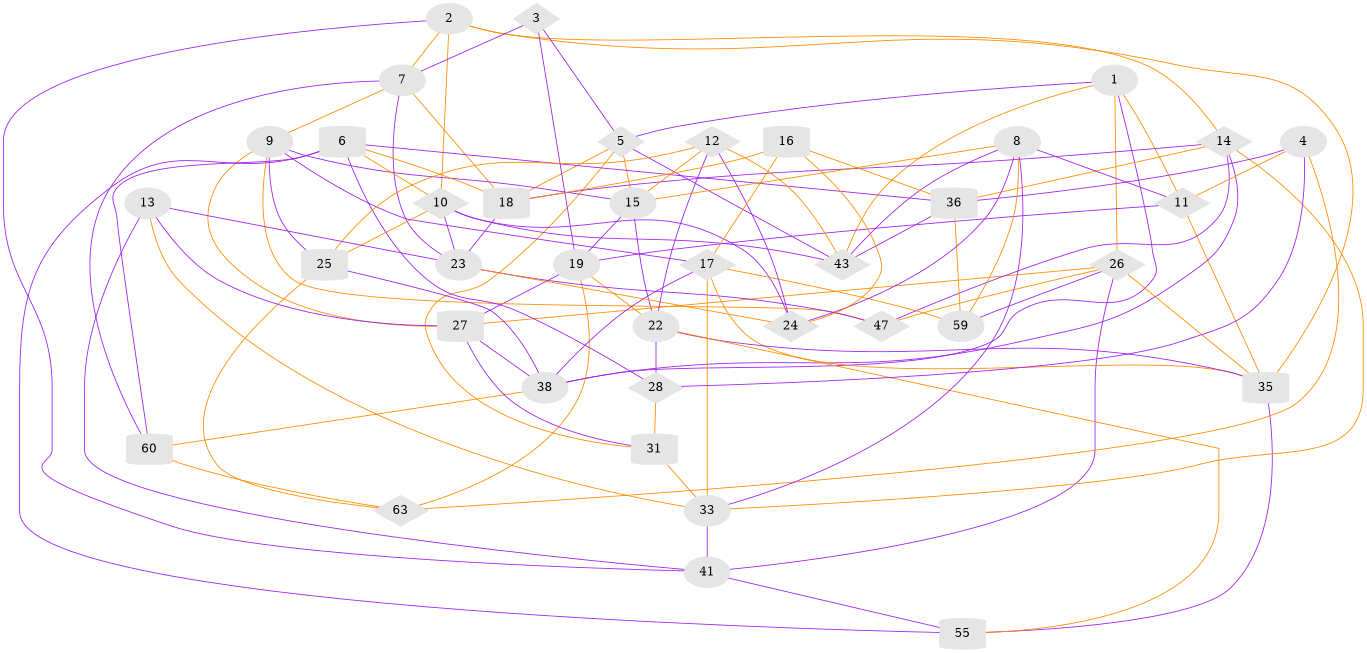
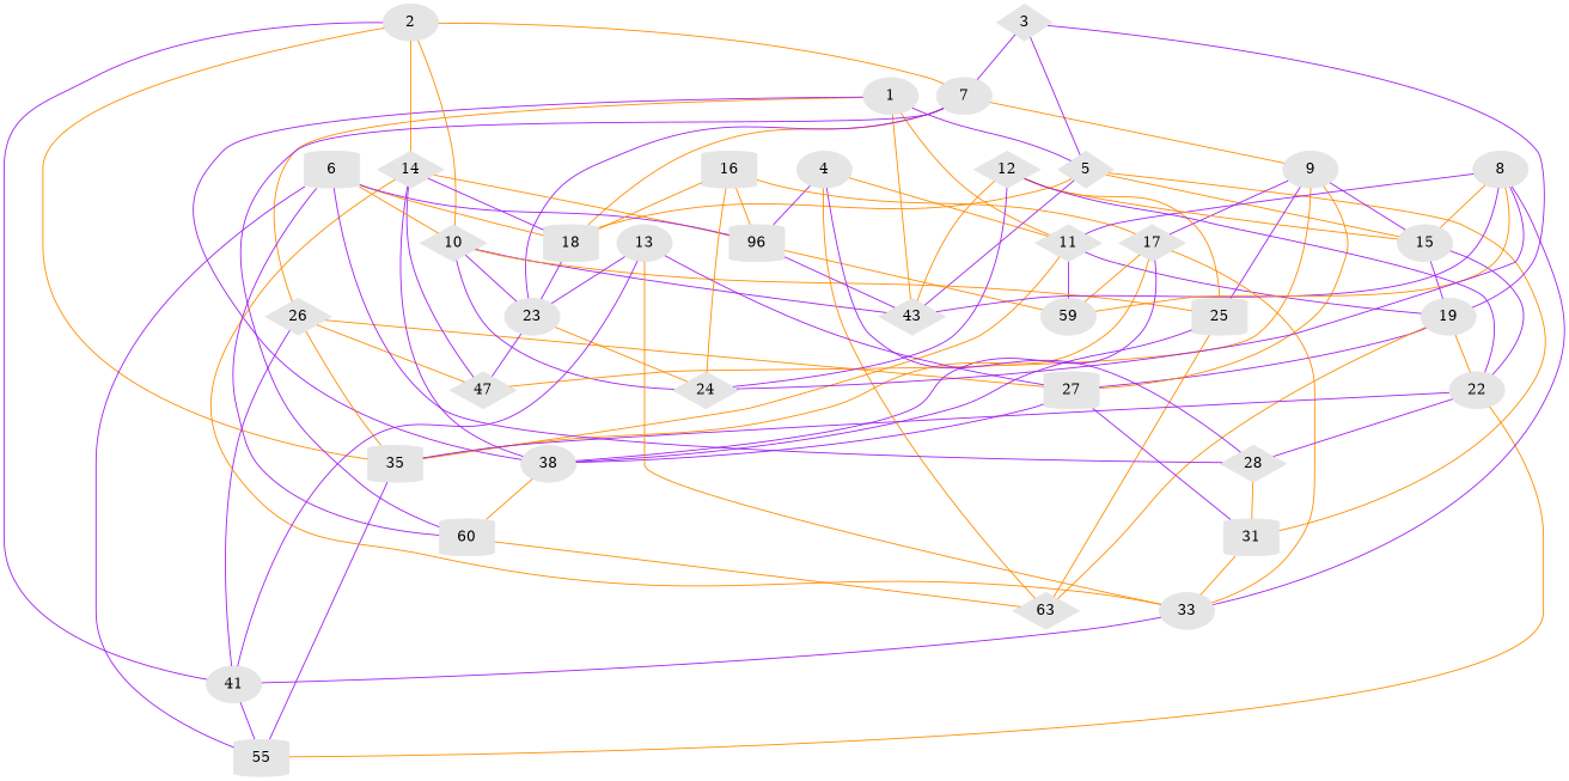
  graph {
    node [color=gray90 shape=ellipse style=filled]
    edge [color=purple]
    1 [super="+20"]
    5 [shape=diamond super="+30"]
    11 [shape=diamond super="+65"]
    26 [shape=diamond super="+52"]
    38 [super="+62"]
    43 [shape=diamond super="+50"]
    15 [super="+39"]
    18 [shape=cylinder super="+51"]
    31 [shape=cylinder]
    35 [shape=cylinder super="+37"]
    19 [super="+57"]
    41 [super="+53"]
    59
    27 [shape=cylinder super="+46"]
    47 [shape=diamond]
    60 [shape=cylinder]
    2 [super="+45"]
    7 [super="+32"]
    10 [shape=diamond super="+21"]
    14 [shape=diamond super="+56"]
    9 [super="+44"]
    23 [super="+67"]
    17 [shape=diamond super="+66"]
    25 [shape=cylinder super="+58"]
    24 [shape=diamond super="+48"]
-   36 [shape=cylinder super="+42"]
+   36 [shape=cylinder super="+42" label=96]
    33 [super="+64"]
    55 [shape=cylinder super="+61"]
    3 [shape=diamond]
    63 [shape=diamond]
    22 [super="+49"]
    4
    28 [shape=diamond]
    6 [shape=cylinder super="+40"]
    8 [super="+34"]
    12 [shape=diamond super="+54"]
    13
    16 [shape=cylinder]
    1 -- 5
    1 -- 11 [color=darkorange weight=2]
    1 -- 26 [color=darkorange]
    1 -- 38
    1 -- 43 [color=darkorange]
    5 -- 43
    5 -- 15 [color=darkorange]
    5 -- 18 [color=darkorange]
    5 -- 31 [color=darkorange]
    11 -- 35 [color=darkorange]
    11 -- 19
    26 -- 35 [color=darkorange]
    26 -- 41
-   26 -- 59
+   11 -- 59
    26 -- 27 [color=darkorange]
    26 -- 47 [color=darkorange]
    38 -- 60 [color=darkorange]
    15 -- 19
    15 -- 22
    18 -- 23
    31 -- 33 [color=darkorange]
    35 -- 55
    19 -- 27
    19 -- 63 [color=darkorange]
    19 -- 22 [color=darkorange]
    41 -- 55
    27 -- 38
    27 -- 31
    60 -- 63 [color=darkorange]
    2 -- 35 [color=darkorange]
    2 -- 41
    2 -- 7 [color=darkorange]
    2 -- 10 [color=darkorange]
    2 -- 14 [color=darkorange]
    7 -- 18 [color=darkorange]
    7 -- 60
    7 -- 9 [color=darkorange]
    7 -- 23
    10 -- 43
    10 -- 23
    10 -- 25 [color=darkorange]
    10 -- 24
    14 -- 38
    14 -- 18
    14 -- 47
    14 -- 36 [color=darkorange]
    14 -- 33 [color=darkorange]
    9 -- 15
    9 -- 27 [color=darkorange]
    9 -- 47 [color=darkorange]
    9 -- 17
    9 -- 25
    23 -- 47
    23 -- 24 [color=darkorange]
    17 -- 38
    17 -- 35 [color=darkorange]
    17 -- 59 [color=darkorange]
    17 -- 33 [color=darkorange]
    25 -- 38
    25 -- 63 [color=darkorange]
    36 -- 43
    36 -- 59 [color=darkorange]
    33 -- 41
    3 -- 5
    3 -- 19
    3 -- 7 [weight=2]
    22 -- 35
    22 -- 55 [color=darkorange]
    22 -- 28
    4 -- 11 [color=darkorange]
    4 -- 36
    4 -- 63 [color=darkorange]
    4 -- 28
    28 -- 31 [color=darkorange]
    6 -- 18 [color=darkorange]
    6 -- 60
    6 -- 10 [color=darkorange]
    6 -- 36
    6 -- 55
    6 -- 28
    8 -- 11
    8 -- 43
    8 -- 15 [color=darkorange]
    8 -- 59 [color=darkorange]
    8 -- 24
    8 -- 33
    12 -- 43 [color=darkorange]
    12 -- 15 [color=darkorange]
    12 -- 25 [color=darkorange]
    12 -- 24
    12 -- 22
    13 -- 41
    13 -- 27
    13 -- 23
    13 -- 33 [color=darkorange]
    16 -- 18 [color=darkorange]
    16 -- 17 [color=darkorange]
    16 -- 24 [color=darkorange]
    16 -- 36 [color=darkorange]
  }
